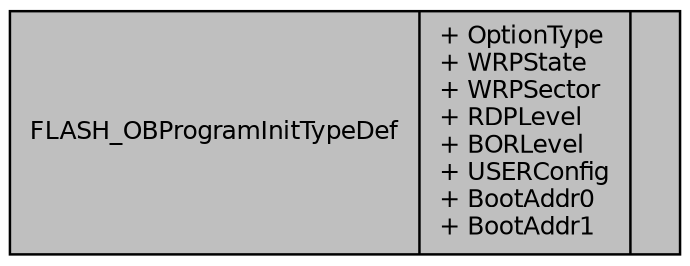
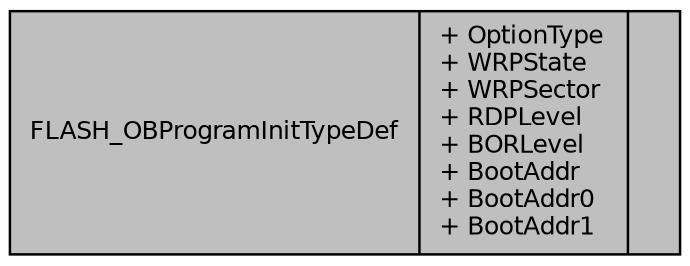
  digraph {
    rankdir=LR
-   n1 [color=black fillcolor=grey75 fontcolor=black fontname=Helvetica fontsize=10 height=0.2 label="{FLASH_OBProgramInitTypeDef\n|+ OptionType\l+ WRPState\l+ WRPSector\l+ RDPLevel\l+ BORLevel\l+ USERConfig\l+ BootAddr0\l+ BootAddr1\l|}" shape=record style=filled width=0.4]
+   n1 [color=black fillcolor=grey75 fontcolor=black fontname=Helvetica fontsize=10 height=0.2 label="{FLASH_OBProgramInitTypeDef\n|+ OptionType\l+ WRPState\l+ WRPSector\l+ RDPLevel\l+ BORLevel\l+ BootAddr\l+ BootAddr0\l+ BootAddr1\l|}" shape=record style=filled width=0.4]
  }
